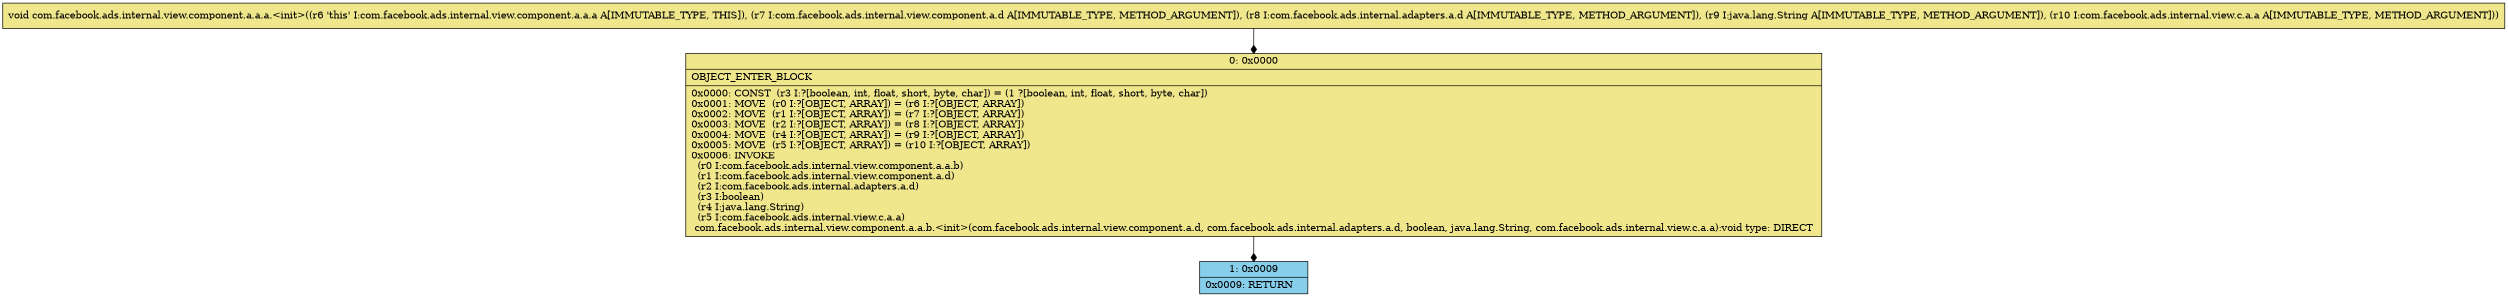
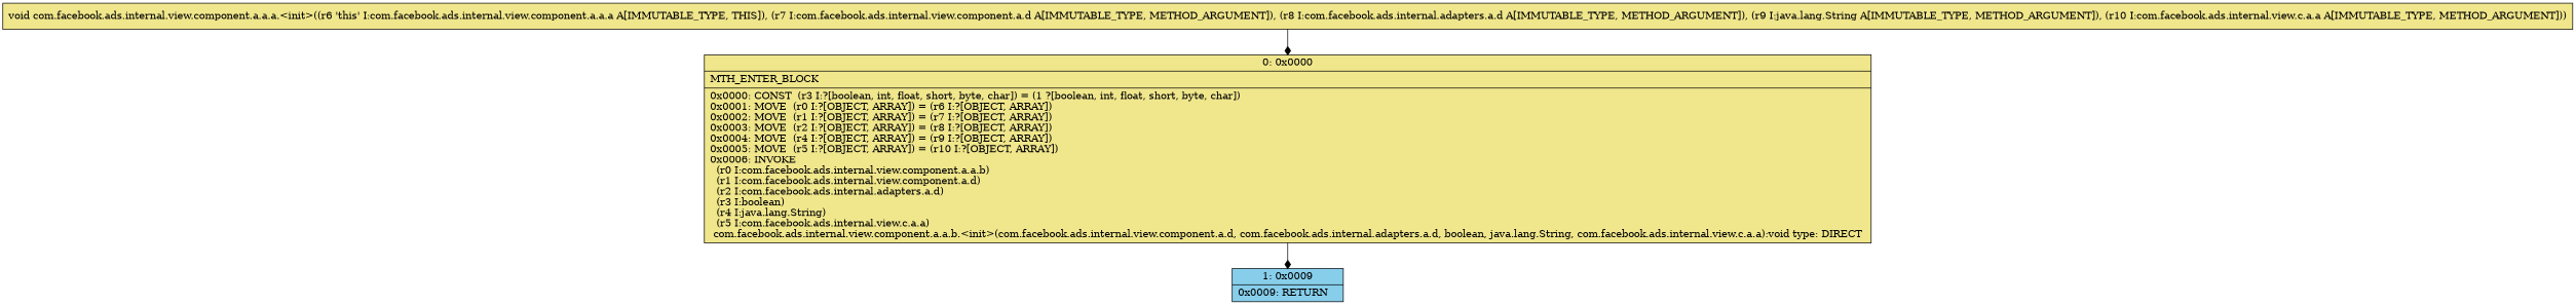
  digraph {
    node [shape=record style=filled fillcolor=khaki]
    edge [style=solid arrowhead=diamond]
-   n1 [label="{0\:\ 0x0000|OBJECT_ENTER_BLOCK\l|0x0000: CONST  (r3 I:?[boolean, int, float, short, byte, char]) = (1 ?[boolean, int, float, short, byte, char]) \l0x0001: MOVE  (r0 I:?[OBJECT, ARRAY]) = (r6 I:?[OBJECT, ARRAY]) \l0x0002: MOVE  (r1 I:?[OBJECT, ARRAY]) = (r7 I:?[OBJECT, ARRAY]) \l0x0003: MOVE  (r2 I:?[OBJECT, ARRAY]) = (r8 I:?[OBJECT, ARRAY]) \l0x0004: MOVE  (r4 I:?[OBJECT, ARRAY]) = (r9 I:?[OBJECT, ARRAY]) \l0x0005: MOVE  (r5 I:?[OBJECT, ARRAY]) = (r10 I:?[OBJECT, ARRAY]) \l0x0006: INVOKE  \l  (r0 I:com.facebook.ads.internal.view.component.a.a.b)\l  (r1 I:com.facebook.ads.internal.view.component.a.d)\l  (r2 I:com.facebook.ads.internal.adapters.a.d)\l  (r3 I:boolean)\l  (r4 I:java.lang.String)\l  (r5 I:com.facebook.ads.internal.view.c.a.a)\l com.facebook.ads.internal.view.component.a.a.b.\<init\>(com.facebook.ads.internal.view.component.a.d, com.facebook.ads.internal.adapters.a.d, boolean, java.lang.String, com.facebook.ads.internal.view.c.a.a):void type: DIRECT \l}"]
+   n1 [label="{0\:\ 0x0000|MTH_ENTER_BLOCK\l|0x0000: CONST  (r3 I:?[boolean, int, float, short, byte, char]) = (1 ?[boolean, int, float, short, byte, char]) \l0x0001: MOVE  (r0 I:?[OBJECT, ARRAY]) = (r6 I:?[OBJECT, ARRAY]) \l0x0002: MOVE  (r1 I:?[OBJECT, ARRAY]) = (r7 I:?[OBJECT, ARRAY]) \l0x0003: MOVE  (r2 I:?[OBJECT, ARRAY]) = (r8 I:?[OBJECT, ARRAY]) \l0x0004: MOVE  (r4 I:?[OBJECT, ARRAY]) = (r9 I:?[OBJECT, ARRAY]) \l0x0005: MOVE  (r5 I:?[OBJECT, ARRAY]) = (r10 I:?[OBJECT, ARRAY]) \l0x0006: INVOKE  \l  (r0 I:com.facebook.ads.internal.view.component.a.a.b)\l  (r1 I:com.facebook.ads.internal.view.component.a.d)\l  (r2 I:com.facebook.ads.internal.adapters.a.d)\l  (r3 I:boolean)\l  (r4 I:java.lang.String)\l  (r5 I:com.facebook.ads.internal.view.c.a.a)\l com.facebook.ads.internal.view.component.a.a.b.\<init\>(com.facebook.ads.internal.view.component.a.d, com.facebook.ads.internal.adapters.a.d, boolean, java.lang.String, com.facebook.ads.internal.view.c.a.a):void type: DIRECT \l}"]
    n2 [label="{1\:\ 0x0009|0x0009: RETURN   \l}" fillcolor=skyblue]
    n3 [label="{void com.facebook.ads.internal.view.component.a.a.a.\<init\>((r6 'this' I:com.facebook.ads.internal.view.component.a.a.a A[IMMUTABLE_TYPE, THIS]), (r7 I:com.facebook.ads.internal.view.component.a.d A[IMMUTABLE_TYPE, METHOD_ARGUMENT]), (r8 I:com.facebook.ads.internal.adapters.a.d A[IMMUTABLE_TYPE, METHOD_ARGUMENT]), (r9 I:java.lang.String A[IMMUTABLE_TYPE, METHOD_ARGUMENT]), (r10 I:com.facebook.ads.internal.view.c.a.a A[IMMUTABLE_TYPE, METHOD_ARGUMENT])) }"]
    n1 -> n2
    n3 -> n1
  }
